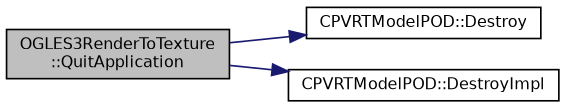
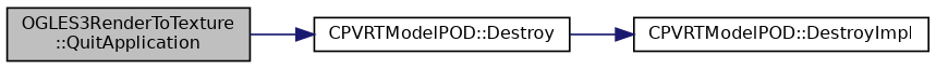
  digraph {
    rankdir=LR
    node [color=black fillcolor=white fontname=Helvetica fontsize=10 shape=record style=filled]
    edge [color=midnightblue fontname=Helvetica fontsize=10 labelfontname=Helvetica labelfontsize=10 style=solid]
    n1 [fillcolor=grey75 fontcolor=black height=0.2 label="OGLES3RenderToTexture\l::QuitApplication" width=0.4]
    n2 [height=0.2 label="CPVRTModelPOD::Destroy" width=0.4]
    n3 [height=0.2 label="CPVRTModelPOD::DestroyImpl" width=0.4]
    n1 -> n2
-   n1 -> n3
+   n2 -> n3
  }
